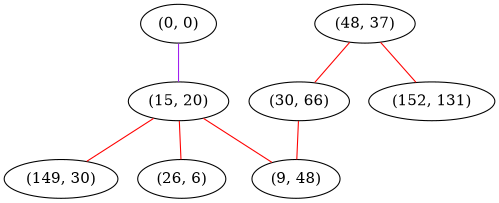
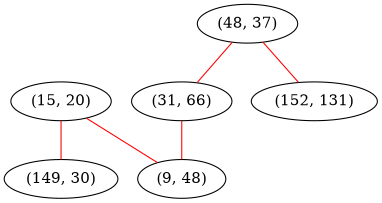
  graph {
    edge [color=red weight=1]
-   "(0, 0)"
    "(15, 20)"
    "(149, 30)"
-   "(26, 6)"
    n5 [label="(9, 48)"]
    "(48, 37)"
-   "(30, 66)"
+   "(30, 66)" [label="(31, 66)"]
    "(152, 131)"
-   "(0, 0)" -- "(15, 20)" [color=purple weight=4]
    "(15, 20)" -- "(149, 30)"
-   "(15, 20)" -- "(26, 6)"
    "(15, 20)" -- n5
    "(48, 37)" -- "(30, 66)"
    "(48, 37)" -- "(152, 131)"
    "(30, 66)" -- n5
  }
